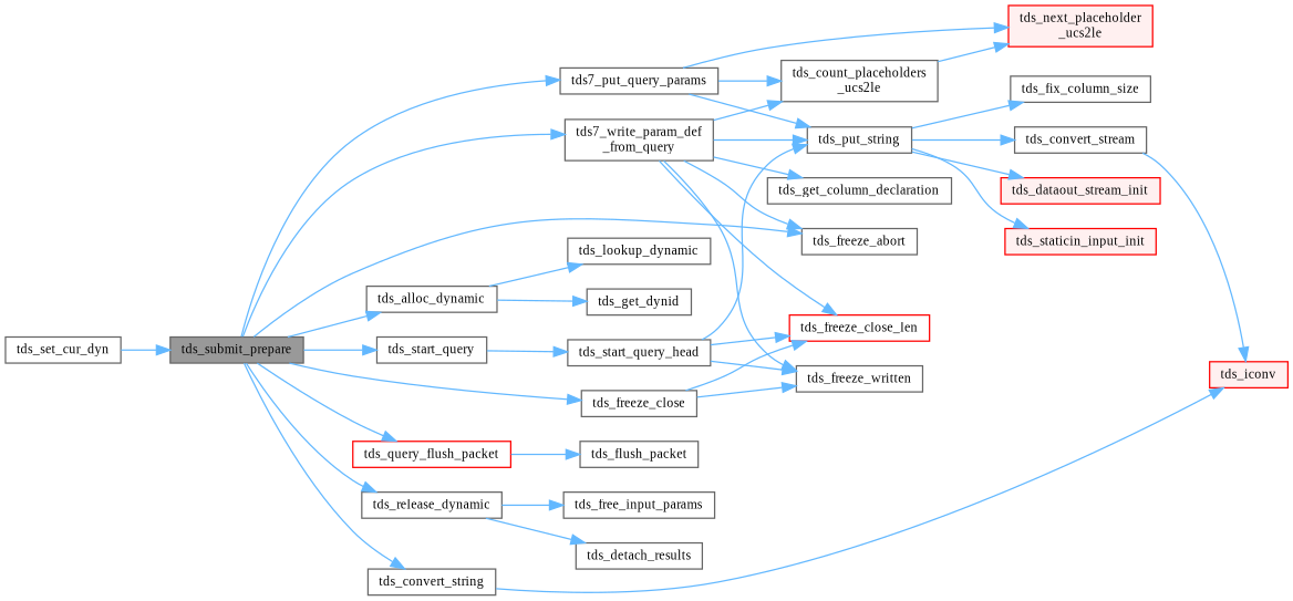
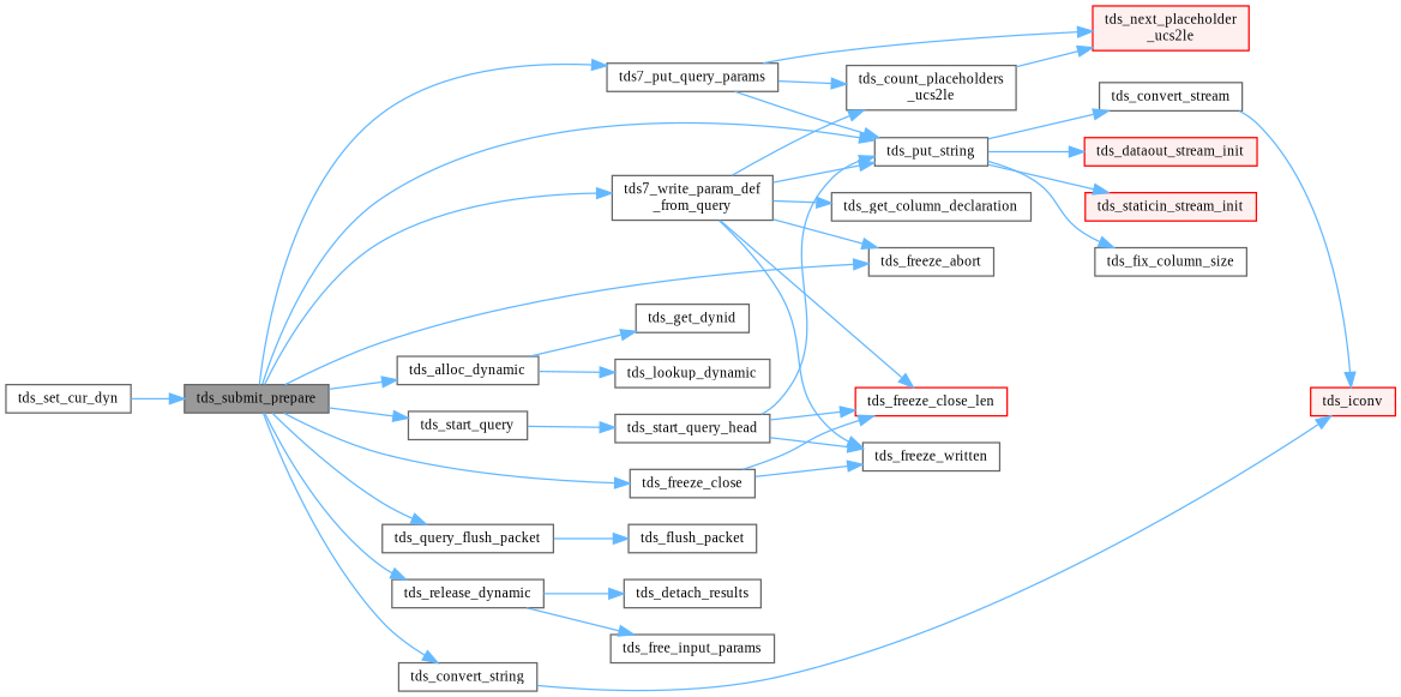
  digraph {
    fontname="Liberation Serif"
    rankdir=LR
    node [color=grey40 fillcolor=white fontname="Liberation Serif" fontsize=10 shape=box style=filled]
    edge [color=steelblue1 fontname="Liberation Serif" fontsize=10 labelfontname=Helvetica labelfontsize=10 style=solid]
    n1 [color=gray40 fillcolor=grey60 fontcolor=black height=0.2 label=tds_submit_prepare width=0.4]
    n2 [height=0.2 label=tds7_put_query_params width=0.4]
    n3 [height=0.2 label=tds_put_string width=0.4]
    n4 [height=0.2 label="tds7_write_param_def\l_from_query" width=0.4]
    n5 [height=0.2 label=tds_freeze_abort width=0.4]
    n6 [height=0.2 label=tds_alloc_dynamic width=0.4]
    n7 [height=0.2 label=tds_convert_string width=0.4]
    n8 [height=0.2 label=tds_freeze_close width=0.4]
-   n9 [color=red height=0.2 label=tds_query_flush_packet width=0.4]
+   n9 [height=0.2 label=tds_query_flush_packet width=0.4]
    n10 [height=0.2 label=tds_release_dynamic width=0.4]
    n11 [height=0.2 label=tds_start_query width=0.4]
    n12 [height=0.2 label="tds_count_placeholders\l_ucs2le" width=0.4]
    n13 [color=red fillcolor="#FFF0F0" height=0.2 label="tds_next_placeholder\l_ucs2le" width=0.4]
    n14 [height=0.2 label=tds_convert_stream width=0.4]
    n15 [color=red fillcolor="#FFF0F0" height=0.2 label=tds_dataout_stream_init width=0.4]
-   n16 [color=red fillcolor="#FFF0F0" height=0.2 label=tds_staticin_input_init width=0.4]
+   n16 [color=red fillcolor="#FFF0F0" height=0.2 label=tds_staticin_stream_init width=0.4]
    n17 [height=0.2 label=tds_fix_column_size width=0.4]
    n18 [color=red height=0.2 label=tds_freeze_close_len width=0.4]
    n19 [height=0.2 label=tds_freeze_written width=0.4]
    n20 [height=0.2 label=tds_get_column_declaration width=0.4]
    n21 [height=0.2 label=tds_get_dynid width=0.4]
    n22 [height=0.2 label=tds_lookup_dynamic width=0.4]
    n23 [color=red fillcolor="#FFF0F0" height=0.2 label=tds_iconv width=0.4]
    n24 [height=0.2 label=tds_flush_packet width=0.4]
    n25 [height=0.2 label=tds_detach_results width=0.4]
    n26 [height=0.2 label=tds_free_input_params width=0.4]
    n27 [height=0.2 label=tds_set_cur_dyn width=0.4]
    n28 [height=0.2 label=tds_start_query_head width=0.4]
    n1 -> n2
+   n1 -> n3
    n1 -> n4
    n1 -> n5
    n1 -> n6
    n1 -> n7
    n1 -> n8
    n1 -> n9
    n1 -> n10
    n1 -> n11
    n2 -> n3
    n2 -> n12
    n2 -> n13
    n3 -> n14
    n3 -> n15
    n3 -> n16
    n3 -> n17
    n4 -> n3
    n4 -> n5
    n4 -> n12
    n4 -> n18
    n4 -> n19
    n4 -> n20
    n6 -> n21
    n6 -> n22
    n7 -> n23
    n8 -> n18
    n8 -> n19
    n9 -> n24
    n10 -> n25
    n10 -> n26
    n11 -> n28
    n12 -> n13
    n14 -> n23
    n27 -> n1
    n28 -> n3
    n28 -> n18
    n28 -> n19
  }
